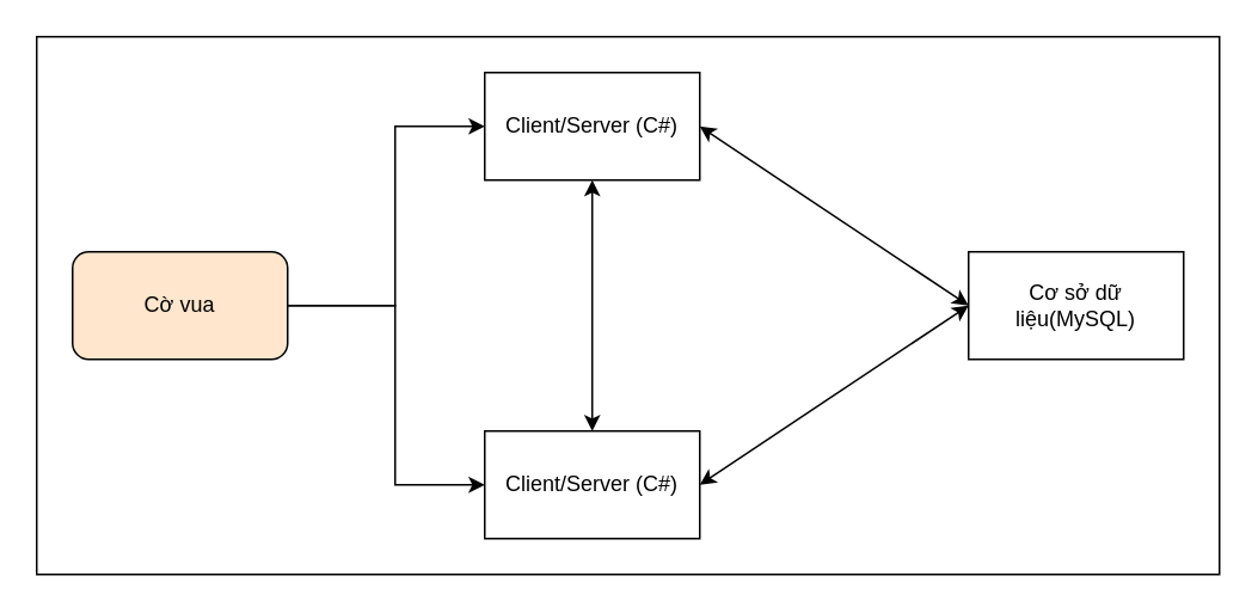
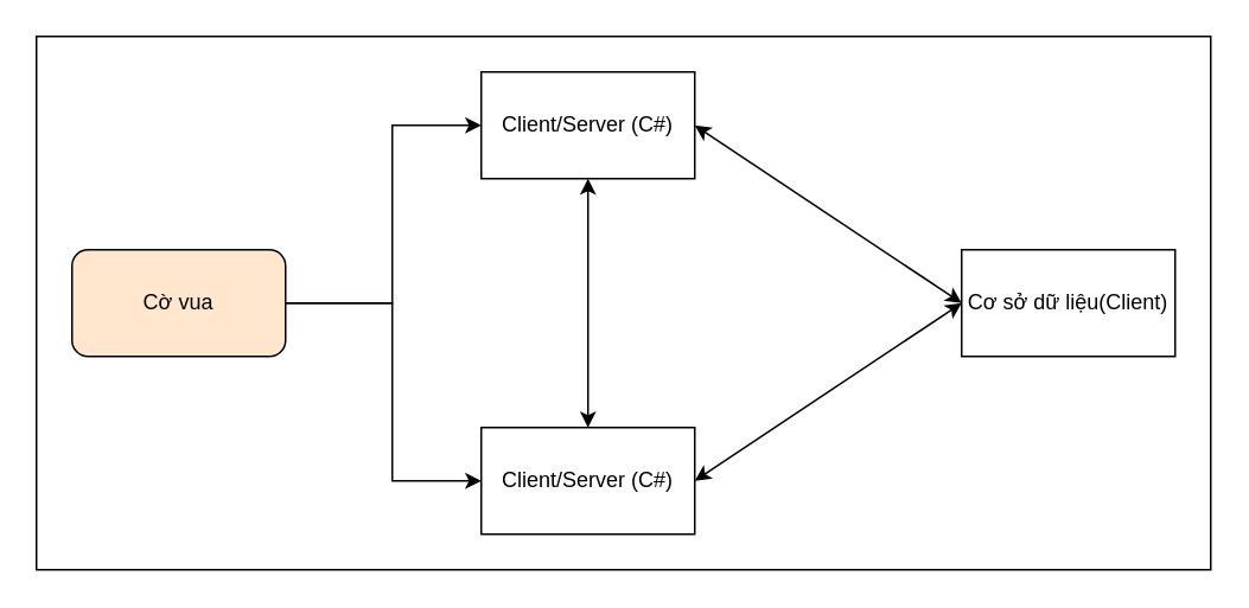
  <mxCell id="0" />
  <mxCell id="1" parent="0" />
  <mxCell id="2" value="" style="rounded=0;whiteSpace=wrap;html=1;" vertex="1" parent="1"><mxGeometry x="20" y="20" width="660" height="300" as="geometry" /></mxCell>
  <mxCell id="3" value="Client/Server (C#)" style="rounded=0;whiteSpace=wrap;html=1;labelBackgroundColor=none;movable=1;resizable=1;rotatable=1;deletable=1;editable=1;locked=0;connectable=1;" parent="1" vertex="1"><mxGeometry x="270" y="240" width="120" height="60" as="geometry" /></mxCell>
  <mxCell id="4" value="" style="endArrow=classic;startArrow=classic;html=1;rounded=0;entryX=0.5;entryY=1;entryDx=0;entryDy=0;exitX=0.5;exitY=0;exitDx=0;exitDy=0;movable=1;resizable=1;rotatable=1;deletable=1;editable=1;locked=0;connectable=1;" parent="1" source="3" target="7" edge="1"><mxGeometry width="50" height="50" relative="1" as="geometry"><mxPoint x="440" y="180" as="sourcePoint" /><mxPoint x="550" y="150" as="targetPoint" /><Array as="points" /></mxGeometry></mxCell>
- <mxCell id="5" value="Cơ sở dữ liệu(MySQL)" style="rounded=0;whiteSpace=wrap;html=1;movable=1;resizable=1;rotatable=1;deletable=1;editable=1;locked=0;connectable=1;" parent="1" vertex="1"><mxGeometry x="540" y="140" width="120" height="60" as="geometry" /></mxCell>
+ <mxCell id="5" value="Cơ sở dữ liệu(Client)" style="rounded=0;whiteSpace=wrap;html=1;movable=1;resizable=1;rotatable=1;deletable=1;editable=1;locked=0;connectable=1;" parent="1" vertex="1"><mxGeometry x="540" y="140" width="120" height="60" as="geometry" /></mxCell>
  <mxCell id="6" value="" style="endArrow=classic;startArrow=classic;html=1;rounded=0;entryX=0;entryY=0.5;entryDx=0;entryDy=0;exitX=1;exitY=0.5;exitDx=0;exitDy=0;movable=1;resizable=1;rotatable=1;deletable=1;editable=1;locked=0;connectable=1;" parent="1" target="5" edge="1" source="7"><mxGeometry width="50" height="50" relative="1" as="geometry"><mxPoint x="520" y="119" as="sourcePoint" /><mxPoint x="700" y="119" as="targetPoint" /><Array as="points" /></mxGeometry></mxCell>
  <mxCell id="7" value="Client/Server (C#)" style="rounded=0;whiteSpace=wrap;html=1;labelBackgroundColor=none;movable=1;resizable=1;rotatable=1;deletable=1;editable=1;locked=0;connectable=1;" parent="1" vertex="1"><mxGeometry x="270" y="40" width="120" height="60" as="geometry" /></mxCell>
  <mxCell id="8" value="" style="edgeStyle=orthogonalEdgeStyle;rounded=0;orthogonalLoop=1;jettySize=auto;html=1;movable=1;resizable=1;rotatable=1;deletable=1;editable=1;locked=0;connectable=1;entryX=0;entryY=0.5;entryDx=0;entryDy=0;" parent="1" source="10" target="7" edge="1"><mxGeometry relative="1" as="geometry"><mxPoint x="460" y="90" as="targetPoint" /><Array as="points"><mxPoint x="220" y="170" /><mxPoint x="220" y="70" /></Array></mxGeometry></mxCell>
  <mxCell id="9" style="edgeStyle=orthogonalEdgeStyle;rounded=0;orthogonalLoop=1;jettySize=auto;html=1;entryX=0;entryY=0.5;entryDx=0;entryDy=0;" edge="1" parent="1" source="10" target="3"><mxGeometry relative="1" as="geometry"><Array as="points"><mxPoint x="220" y="170" /><mxPoint x="220" y="270" /></Array></mxGeometry></mxCell>
  <mxCell id="10" value="Cờ vua" style="rounded=1;whiteSpace=wrap;html=1;movable=1;resizable=1;rotatable=1;deletable=1;editable=1;locked=0;connectable=1;fillColor=#ffe6cc;" parent="1" vertex="1"><mxGeometry x="40" y="140" width="120" height="60" as="geometry" /></mxCell>
  <mxCell id="11" value="" style="endArrow=classic;startArrow=classic;html=1;rounded=0;exitX=1;exitY=0.5;exitDx=0;exitDy=0;movable=1;resizable=1;rotatable=1;deletable=1;editable=1;locked=0;connectable=1;entryX=0;entryY=0.5;entryDx=0;entryDy=0;" edge="1" parent="1" source="3" target="5"><mxGeometry width="50" height="50" relative="1" as="geometry"><mxPoint x="400" y="260" as="sourcePoint" /><mxPoint x="540" y="190" as="targetPoint" /><Array as="points" /></mxGeometry></mxCell>
